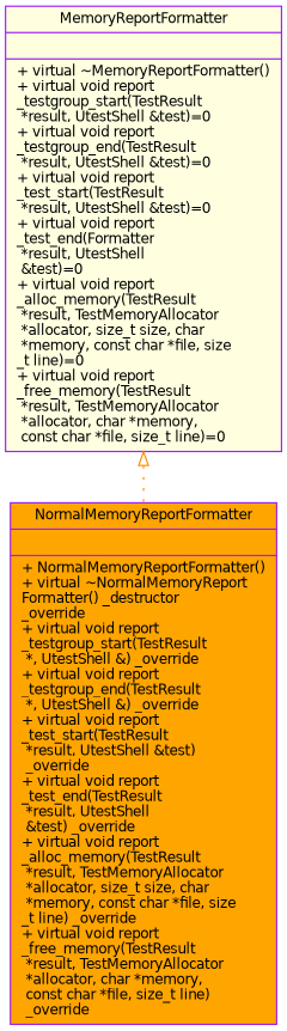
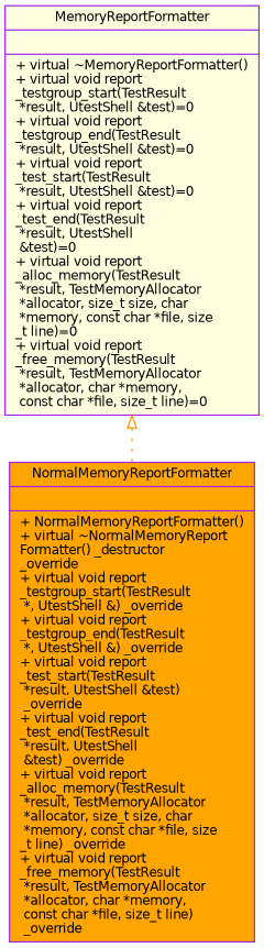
  digraph {
    node [color=purple fontname=Helvetica fontsize=10 shape=record style=filled]
    n1 [fillcolor=orange fontcolor=black height=0.2 label="{NormalMemoryReportFormatter\n||+  NormalMemoryReportFormatter()\l+ virtual ~NormalMemoryReport\lFormatter() _destructor\l_override\l+ virtual void report\l_testgroup_start(TestResult\l *, UtestShell &) _override\l+ virtual void report\l_testgroup_end(TestResult\l *, UtestShell &) _override\l+ virtual void report\l_test_start(TestResult\l *result, UtestShell &test)\l _override\l+ virtual void report\l_test_end(TestResult\l *result, UtestShell\l &test) _override\l+ virtual void report\l_alloc_memory(TestResult\l *result, TestMemoryAllocator\l *allocator, size_t size, char\l *memory, const char *file, size\l_t line) _override\l+ virtual void report\l_free_memory(TestResult\l *result, TestMemoryAllocator\l *allocator, char *memory,\l const char *file, size_t line)\l _override\l}" width=0.4]
-   n2 [fillcolor=lightyellow height=0.2 label="{MemoryReportFormatter\n||+ virtual ~MemoryReportFormatter()\l+ virtual void report\l_testgroup_start(TestResult\l *result, UtestShell &test)=0\l+ virtual void report\l_testgroup_end(TestResult\l *result, UtestShell &test)=0\l+ virtual void report\l_test_start(TestResult\l *result, UtestShell &test)=0\l+ virtual void report\l_test_end(Formatter\l *result, UtestShell\l &test)=0\l+ virtual void report\l_alloc_memory(TestResult\l *result, TestMemoryAllocator\l *allocator, size_t size, char\l *memory, const char *file, size\l_t line)=0\l+ virtual void report\l_free_memory(TestResult\l *result, TestMemoryAllocator\l *allocator, char *memory,\l const char *file, size_t line)=0\l}" width=0.4]
+   n2 [fillcolor=lightyellow height=0.2 label="{MemoryReportFormatter\n||+ virtual ~MemoryReportFormatter()\l+ virtual void report\l_testgroup_start(TestResult\l *result, UtestShell &test)=0\l+ virtual void report\l_testgroup_end(TestResult\l *result, UtestShell &test)=0\l+ virtual void report\l_test_start(TestResult\l *result, UtestShell &test)=0\l+ virtual void report\l_test_end(TestResult\l *result, UtestShell\l &test)=0\l+ virtual void report\l_alloc_memory(TestResult\l *result, TestMemoryAllocator\l *allocator, size_t size, char\l *memory, const char *file, size\l_t line)=0\l+ virtual void report\l_free_memory(TestResult\l *result, TestMemoryAllocator\l *allocator, char *memory,\l const char *file, size_t line)=0\l}" width=0.4]
    n2 -> n1 [arrowtail=onormal color=darkorange dir=back fontname=Helvetica fontsize=10 labelfontname=Helvetica labelfontsize=10 style=dotted]
  }
